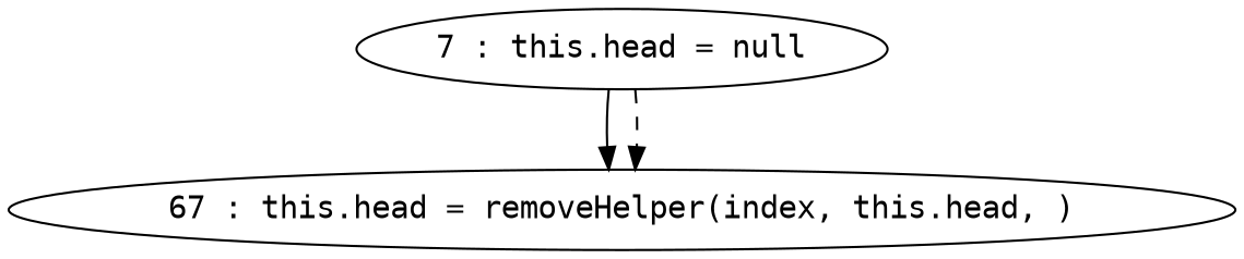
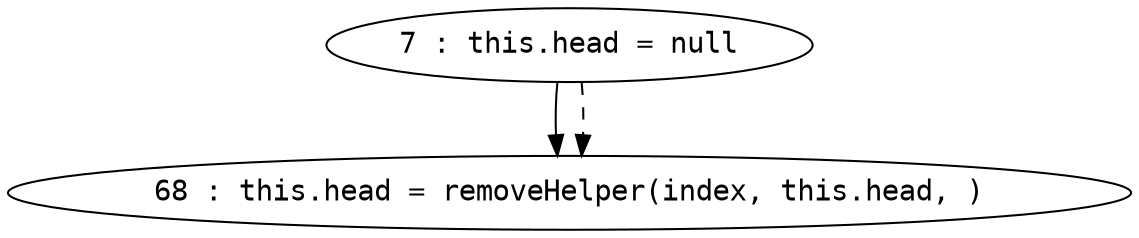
  digraph {
    fontname="DejaVu Sans Mono"
    node [fontname="DejaVu Sans Mono"]
    edge [fontname="DejaVu Sans Mono"]
    "7 : this.head = null"
-   "67 : this.head = removeHelper(index, this.head, )"
+   "67 : this.head = removeHelper(index, this.head, )" [label="68 : this.head = removeHelper(index, this.head, )"]
    "7 : this.head = null" -> "67 : this.head = removeHelper(index, this.head, )"
    "7 : this.head = null" -> "67 : this.head = removeHelper(index, this.head, )" [style=dashed]
  }
